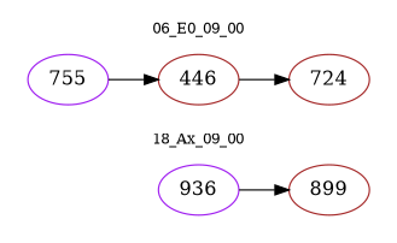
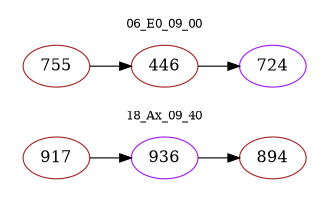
  digraph {
    rankdir=LR
    node [color=brown]
    edge [color=black]
+   n1 [label=917]
    n2 [color=purple label=936]
-   n3 [label=899]
-   n4 [color=purple label=755]
+   n3 [label=894]
+   n4 [label=755]
    n5 [label=446]
-   n6 [label=724]
+   n6 [color=purple label=724]
    subgraph cluster_1 {
      color=white
      fontsize=10
-     label="18_Ax_09_00"
+     label="18_Ax_09_40"
+     n1
      n2
      n3
    }
    subgraph cluster_2 {
      color=white
      fontsize=10
      label="06_E0_09_00"
      n4
      n5
      n6
    }
+   n1 -> n2
    n2 -> n3
    n4 -> n5
    n5 -> n6
  }
